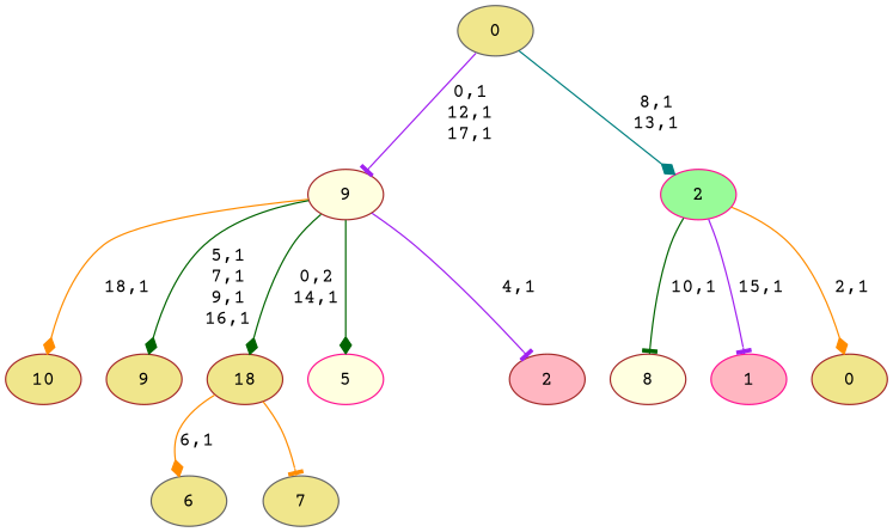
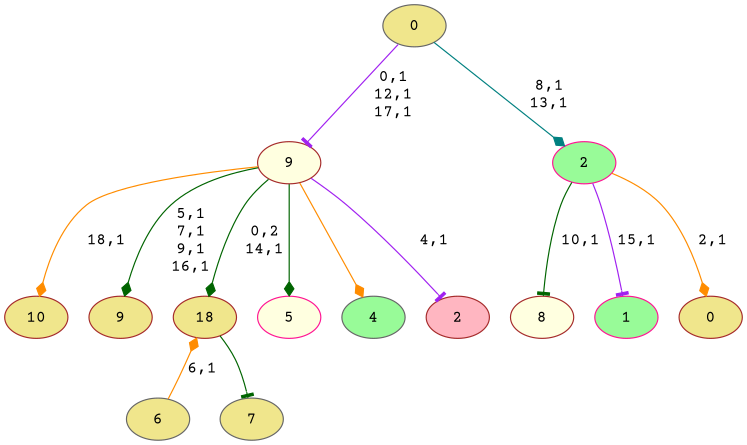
  digraph {
    fontname="Courier Prime"
    node [color=brown fillcolor=khaki fontname="Courier Prime" style=filled]
    edge [arrowhead=diamond color=darkorange fontname="Courier Prime"]
    n1 [label=10]
    n2 [label=9]
    n3 [fillcolor=lightyellow label=8]
    n4 [color=gray40 label=7]
    n5 [color=gray40 label=6]
    18
    n7 [color=deeppink fillcolor=lightyellow label=5]
+   n8 [color=gray40 fillcolor=palegreen label=4]
    n9 [fillcolor=lightpink label=2]
    9 [fillcolor=lightyellow]
-   n11 [color=deeppink fillcolor=lightpink label=1]
+   n11 [color=deeppink fillcolor=palegreen label=1]
    n12 [label=0]
    2 [color=deeppink fillcolor=palegreen]
    0 [color=gray40]
-   18 -> n4 [arrowhead=tee]
-   18 -> n5 [label="6,1"]
+   18 -> n4 [arrowhead=tee color=darkgreen]
+   n5 -> 18 [label="6,1"]
    9 -> n1 [label="18,1"]
    9 -> n2 [color=darkgreen label="5,1\n7,1\n9,1\n16,1"]
    9 -> 18 [color=darkgreen label="0,2\n14,1"]
    9 -> n7 [color=darkgreen]
+   9 -> n8
    9 -> n9 [arrowhead=tee color=purple label="4,1"]
    2 -> n3 [arrowhead=tee color=darkgreen label="10,1"]
    2 -> n11 [arrowhead=tee color=purple label="15,1"]
    2 -> n12 [label="2,1"]
    0 -> 9 [arrowhead=tee color=purple label="0,1\n12,1\n17,1"]
    0 -> 2 [color=teal label="8,1\n13,1"]
  }
